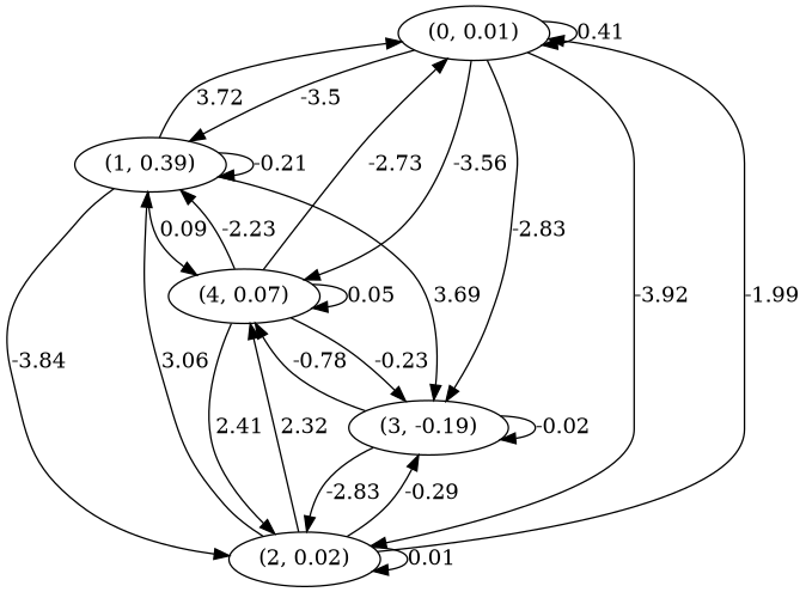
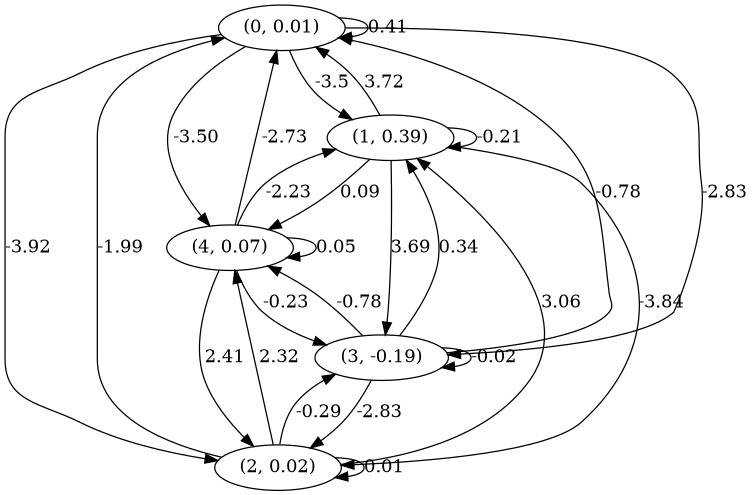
  digraph {
    n1 [label="(0, 0.01)"]
    n2 [label="(1, 0.39)"]
    n3 [label="(2, 0.02)"]
    n4 [label="(3, -0.19)"]
    n5 [label="(4, 0.07)"]
    n1 -> n1 [label=0.41]
    n1 -> n2 [label=-3.5]
    n1 -> n3 [label=-3.92]
    n1 -> n4 [label=-2.83]
-   n1 -> n5 [label=-3.56]
+   n1 -> n5 [label=-3.50]
    n2 -> n1 [label=3.72]
    n2 -> n2 [label=-0.21]
    n2 -> n3 [label=-3.84]
    n2 -> n4 [label=3.69]
    n2 -> n5 [label=0.09]
    n3 -> n1 [label=-1.99]
    n3 -> n2 [label=3.06]
    n3 -> n3 [label=0.01]
    n3 -> n4 [label=-0.29]
    n3 -> n5 [label=2.32]
+   n4 -> n1 [label=-0.78]
+   n4 -> n2 [label=0.34]
    n4 -> n3 [label=-2.83]
    n4 -> n4 [label=-0.02]
    n4 -> n5 [label=-0.78]
    n5 -> n1 [label=-2.73]
    n5 -> n2 [label=-2.23]
    n5 -> n3 [label=2.41]
    n5 -> n4 [label=-0.23]
    n5 -> n5 [label=0.05]
  }
